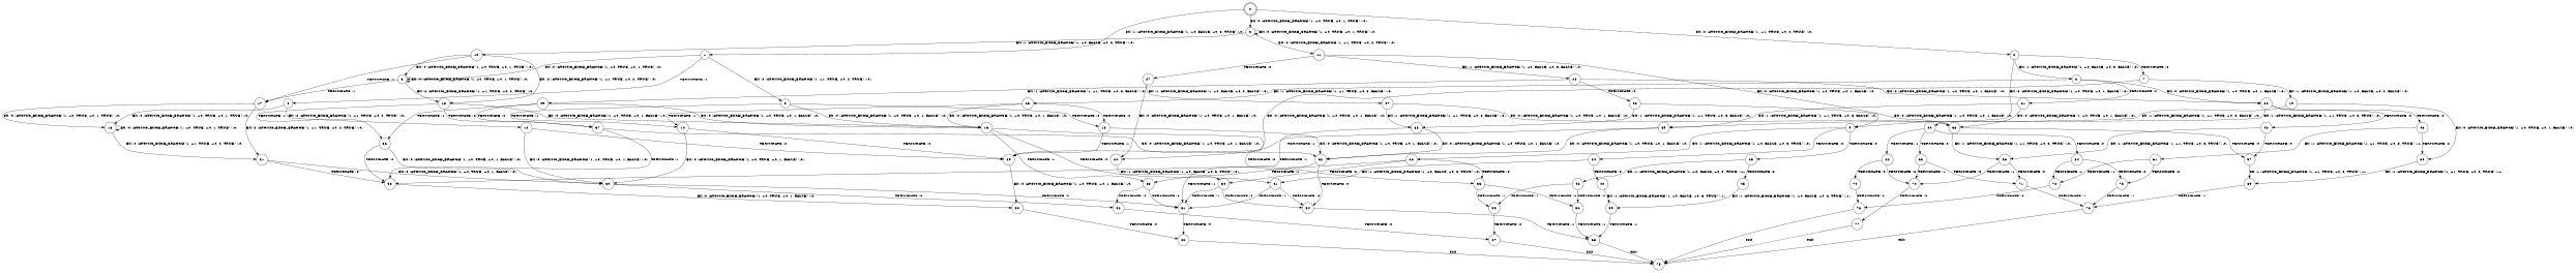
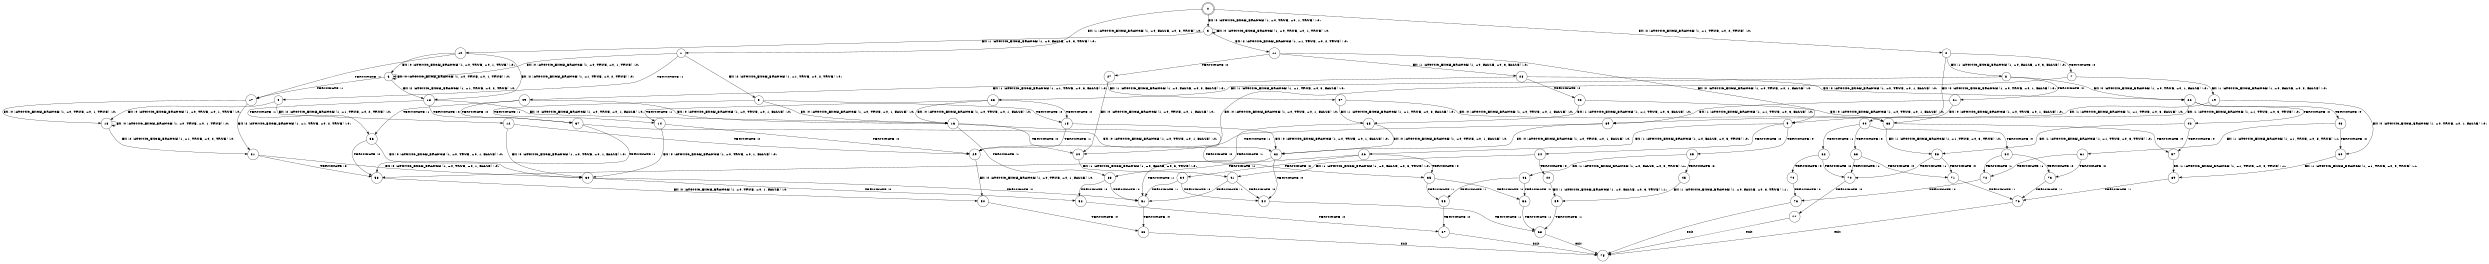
  digraph {
    node [shape=circle]
    0 [peripheries=2]
    1
    2
    3
    4
    5
    6
    7
    8
    9
    10
    11
    12
    13
    14
    15
    16
    17
    18
    19
    20
    21
    22
    23
    24
    25
    26
    27
    28
    29
    30
    31
    32
    33
    34
    35
    36
    37
    39
    60
    41
    38
    42
    43
    44
    40
    45
    46
    47
    48
    49
    50
    51
    52
    53
    54
    55
    56
    57
    58
    59
    61
    62
    63
    64
    65
    66
    67
    68
    69
    70
    71
    72
    73
    74
    75
    76
    77
    78
    0 -> 1 [label="EX !1 !ATOMIC_EXCH_BRANCH (1, +0, FALSE, +0, 3, TRUE) !:0:"]
    0 -> 2 [label="EX !2 !ATOMIC_EXCH_BRANCH (1, +1, TRUE, +0, 2, TRUE) !:0:"]
    0 -> 3 [label="EX !0 !ATOMIC_EXCH_BRANCH (1, +0, TRUE, +0, 1, TRUE) !:0:"]
    1 -> 4 [label="TERMINATE !1"]
    1 -> 5 [label="EX !2 !ATOMIC_EXCH_BRANCH (1, +1, TRUE, +0, 2, TRUE) !:0:"]
    1 -> 6 [label="EX !0 !ATOMIC_EXCH_BRANCH (1, +0, TRUE, +0, 1, TRUE) !:0:"]
    2 -> 7 [label="TERMINATE !2"]
    2 -> 8 [label="EX !1 !ATOMIC_EXCH_BRANCH (1, +0, FALSE, +0, 3, FALSE) !:0:"]
    2 -> 9 [label="EX !0 !ATOMIC_EXCH_BRANCH (1, +0, TRUE, +0, 1, FALSE) !:0:"]
    3 -> 3 [label="EX !0 !ATOMIC_EXCH_BRANCH (1, +0, TRUE, +0, 1, TRUE) !:0:"]
    3 -> 10 [label="EX !1 !ATOMIC_EXCH_BRANCH (1, +0, FALSE, +0, 3, TRUE) !:0:"]
    3 -> 11 [label="EX !2 !ATOMIC_EXCH_BRANCH (1, +1, TRUE, +0, 2, TRUE) !:0:"]
    4 -> 12 [label="EX !2 !ATOMIC_EXCH_BRANCH (1, +1, TRUE, +0, 2, TRUE) !:0:"]
    4 -> 13 [label="EX !0 !ATOMIC_EXCH_BRANCH (1, +0, TRUE, +0, 1, TRUE) !:0:"]
    5 -> 14 [label="TERMINATE !1"]
    5 -> 15 [label="TERMINATE !2"]
    5 -> 16 [label="EX !0 !ATOMIC_EXCH_BRANCH (1, +0, TRUE, +0, 1, FALSE) !:0:"]
    6 -> 6 [label="EX !0 !ATOMIC_EXCH_BRANCH (1, +0, TRUE, +0, 1, TRUE) !:0:"]
    6 -> 17 [label="TERMINATE !1"]
    6 -> 18 [label="EX !2 !ATOMIC_EXCH_BRANCH (1, +1, TRUE, +0, 2, TRUE) !:0:"]
    7 -> 19 [label="EX !1 !ATOMIC_EXCH_BRANCH (1, +0, FALSE, +0, 3, FALSE) !:0:"]
    7 -> 20 [label="EX !0 !ATOMIC_EXCH_BRANCH (1, +0, TRUE, +0, 1, FALSE) !:0:"]
    8 -> 21 [label="TERMINATE !2"]
    8 -> 22 [label="EX !0 !ATOMIC_EXCH_BRANCH (1, +0, TRUE, +0, 1, FALSE) !:0:"]
    8 -> 23 [label="EX !1 !ATOMIC_EXCH_BRANCH (1, +1, TRUE, +0, 3, FALSE) !:0:"]
    9 -> 24 [label="TERMINATE !2"]
    9 -> 25 [label="TERMINATE !0"]
    9 -> 26 [label="EX !1 !ATOMIC_EXCH_BRANCH (1, +0, FALSE, +0, 3, TRUE) !:0:"]
    10 -> 6 [label="EX !0 !ATOMIC_EXCH_BRANCH (1, +0, TRUE, +0, 1, TRUE) !:0:"]
    10 -> 17 [label="TERMINATE !1"]
    10 -> 18 [label="EX !2 !ATOMIC_EXCH_BRANCH (1, +1, TRUE, +0, 2, TRUE) !:0:"]
    11 -> 9 [label="EX !0 !ATOMIC_EXCH_BRANCH (1, +0, TRUE, +0, 1, FALSE) !:0:"]
    11 -> 27 [label="TERMINATE !2"]
    11 -> 28 [label="EX !1 !ATOMIC_EXCH_BRANCH (1, +0, FALSE, +0, 3, FALSE) !:0:"]
    12 -> 29 [label="TERMINATE !2"]
    12 -> 30 [label="EX !0 !ATOMIC_EXCH_BRANCH (1, +0, TRUE, +0, 1, FALSE) !:0:"]
    13 -> 13 [label="EX !0 !ATOMIC_EXCH_BRANCH (1, +0, TRUE, +0, 1, TRUE) !:0:"]
    13 -> 31 [label="EX !2 !ATOMIC_EXCH_BRANCH (1, +1, TRUE, +0, 2, TRUE) !:0:"]
    14 -> 29 [label="TERMINATE !2"]
    14 -> 30 [label="EX !0 !ATOMIC_EXCH_BRANCH (1, +0, TRUE, +0, 1, FALSE) !:0:"]
    15 -> 29 [label="TERMINATE !1"]
    15 -> 32 [label="EX !0 !ATOMIC_EXCH_BRANCH (1, +0, TRUE, +0, 1, FALSE) !:0:"]
    16 -> 33 [label="TERMINATE !1"]
-   16 -> 34 [label="TERMINATE !2"]
+   16 -> 20 [label="TERMINATE !2"]
    16 -> 35 [label="TERMINATE !0"]
    17 -> 13 [label="EX !0 !ATOMIC_EXCH_BRANCH (1, +0, TRUE, +0, 1, TRUE) !:0:"]
    17 -> 31 [label="EX !2 !ATOMIC_EXCH_BRANCH (1, +1, TRUE, +0, 2, TRUE) !:0:"]
    18 -> 16 [label="EX !0 !ATOMIC_EXCH_BRANCH (1, +0, TRUE, +0, 1, FALSE) !:0:"]
    18 -> 36 [label="TERMINATE !1"]
    18 -> 37 [label="TERMINATE !2"]
    19 -> 39 [label="EX !1 !ATOMIC_EXCH_BRANCH (1, +1, TRUE, +0, 3, FALSE) !:0:"]
    19 -> 60 [label="EX !0 !ATOMIC_EXCH_BRANCH (1, +0, TRUE, +0, 1, FALSE) !:0:"]
    20 -> 41 [label="EX !1 !ATOMIC_EXCH_BRANCH (1, +0, FALSE, +0, 3, TRUE) !:0:"]
    21 -> 39 [label="EX !1 !ATOMIC_EXCH_BRANCH (1, +1, TRUE, +0, 3, FALSE) !:0:"]
    21 -> 38 [label="EX !0 !ATOMIC_EXCH_BRANCH (1, +0, TRUE, +0, 1, FALSE) !:0:"]
    22 -> 42 [label="TERMINATE !2"]
    22 -> 43 [label="TERMINATE !0"]
    22 -> 44 [label="EX !1 !ATOMIC_EXCH_BRANCH (1, +1, TRUE, +0, 3, TRUE) !:0:"]
    23 -> 14 [label="TERMINATE !1"]
    23 -> 15 [label="TERMINATE !2"]
    23 -> 16 [label="EX !0 !ATOMIC_EXCH_BRANCH (1, +0, TRUE, +0, 1, FALSE) !:0:"]
    24 -> 41 [label="EX !1 !ATOMIC_EXCH_BRANCH (1, +0, FALSE, +0, 3, TRUE) !:0:"]
    24 -> 40 [label="TERMINATE !0"]
    25 -> 45 [label="TERMINATE !2"]
    25 -> 46 [label="EX !1 !ATOMIC_EXCH_BRANCH (1, +0, FALSE, +0, 3, TRUE) !:1:"]
    26 -> 33 [label="TERMINATE !1"]
    26 -> 34 [label="TERMINATE !2"]
    26 -> 35 [label="TERMINATE !0"]
    27 -> 20 [label="EX !0 !ATOMIC_EXCH_BRANCH (1, +0, TRUE, +0, 1, FALSE) !:0:"]
    27 -> 47 [label="EX !1 !ATOMIC_EXCH_BRANCH (1, +0, FALSE, +0, 3, FALSE) !:0:"]
    28 -> 22 [label="EX !0 !ATOMIC_EXCH_BRANCH (1, +0, TRUE, +0, 1, FALSE) !:0:"]
    28 -> 48 [label="TERMINATE !2"]
    28 -> 49 [label="EX !1 !ATOMIC_EXCH_BRANCH (1, +1, TRUE, +0, 3, FALSE) !:0:"]
    29 -> 50 [label="EX !0 !ATOMIC_EXCH_BRANCH (1, +0, TRUE, +0, 1, FALSE) !:0:"]
    30 -> 51 [label="TERMINATE !2"]
    30 -> 52 [label="TERMINATE !0"]
    31 -> 30 [label="EX !0 !ATOMIC_EXCH_BRANCH (1, +0, TRUE, +0, 1, FALSE) !:0:"]
    31 -> 53 [label="TERMINATE !2"]
    32 -> 51 [label="TERMINATE !1"]
    32 -> 54 [label="TERMINATE !0"]
    33 -> 51 [label="TERMINATE !2"]
    33 -> 52 [label="TERMINATE !0"]
    34 -> 51 [label="TERMINATE !1"]
    34 -> 54 [label="TERMINATE !0"]
    35 -> 55 [label="TERMINATE !1"]
    35 -> 56 [label="TERMINATE !2"]
    36 -> 30 [label="EX !0 !ATOMIC_EXCH_BRANCH (1, +0, TRUE, +0, 1, FALSE) !:0:"]
    36 -> 53 [label="TERMINATE !2"]
    37 -> 32 [label="EX !0 !ATOMIC_EXCH_BRANCH (1, +0, TRUE, +0, 1, FALSE) !:0:"]
    37 -> 53 [label="TERMINATE !1"]
    39 -> 29 [label="TERMINATE !1"]
    39 -> 32 [label="EX !0 !ATOMIC_EXCH_BRANCH (1, +0, TRUE, +0, 1, FALSE) !:0:"]
    60 -> 69 [label="EX !1 !ATOMIC_EXCH_BRANCH (1, +1, TRUE, +0, 3, TRUE) !:1:"]
    41 -> 51 [label="TERMINATE !1"]
    41 -> 54 [label="TERMINATE !0"]
    38 -> 57 [label="TERMINATE !0"]
    38 -> 58 [label="EX !1 !ATOMIC_EXCH_BRANCH (1, +1, TRUE, +0, 3, TRUE) !:0:"]
    42 -> 57 [label="TERMINATE !0"]
    42 -> 58 [label="EX !1 !ATOMIC_EXCH_BRANCH (1, +1, TRUE, +0, 3, TRUE) !:0:"]
    43 -> 60 [label="TERMINATE !2"]
    43 -> 61 [label="EX !1 !ATOMIC_EXCH_BRANCH (1, +1, TRUE, +0, 3, TRUE) !:1:"]
    44 -> 62 [label="TERMINATE !1"]
    44 -> 63 [label="TERMINATE !2"]
    44 -> 64 [label="TERMINATE !0"]
    40 -> 59 [label="EX !1 !ATOMIC_EXCH_BRANCH (1, +0, FALSE, +0, 3, TRUE) !:1:"]
    45 -> 59 [label="EX !1 !ATOMIC_EXCH_BRANCH (1, +0, FALSE, +0, 3, TRUE) !:1:"]
    46 -> 55 [label="TERMINATE !1"]
    46 -> 56 [label="TERMINATE !2"]
    47 -> 38 [label="EX !0 !ATOMIC_EXCH_BRANCH (1, +0, TRUE, +0, 1, FALSE) !:0:"]
    47 -> 65 [label="EX !1 !ATOMIC_EXCH_BRANCH (1, +1, TRUE, +0, 3, FALSE) !:0:"]
    48 -> 38 [label="EX !0 !ATOMIC_EXCH_BRANCH (1, +0, TRUE, +0, 1, FALSE) !:0:"]
    48 -> 65 [label="EX !1 !ATOMIC_EXCH_BRANCH (1, +1, TRUE, +0, 3, FALSE) !:0:"]
    49 -> 16 [label="EX !0 !ATOMIC_EXCH_BRANCH (1, +0, TRUE, +0, 1, FALSE) !:0:"]
    49 -> 36 [label="TERMINATE !1"]
    49 -> 37 [label="TERMINATE !2"]
    50 -> 66 [label="TERMINATE !0"]
    51 -> 66 [label="TERMINATE !0"]
    52 -> 67 [label="TERMINATE !2"]
    53 -> 50 [label="EX !0 !ATOMIC_EXCH_BRANCH (1, +0, TRUE, +0, 1, FALSE) !:0:"]
    54 -> 68 [label="TERMINATE !1"]
    55 -> 67 [label="TERMINATE !2"]
    56 -> 68 [label="TERMINATE !1"]
    57 -> 69 [label="EX !1 !ATOMIC_EXCH_BRANCH (1, +1, TRUE, +0, 3, TRUE) !:1:"]
    58 -> 70 [label="TERMINATE !1"]
    58 -> 71 [label="TERMINATE !0"]
    59 -> 68 [label="TERMINATE !1"]
    61 -> 72 [label="TERMINATE !1"]
    61 -> 73 [label="TERMINATE !2"]
    62 -> 70 [label="TERMINATE !2"]
    62 -> 74 [label="TERMINATE !0"]
    63 -> 70 [label="TERMINATE !1"]
    63 -> 71 [label="TERMINATE !0"]
    64 -> 72 [label="TERMINATE !1"]
    64 -> 73 [label="TERMINATE !2"]
    65 -> 32 [label="EX !0 !ATOMIC_EXCH_BRANCH (1, +0, TRUE, +0, 1, FALSE) !:0:"]
    65 -> 53 [label="TERMINATE !1"]
    66 -> 75 [label=exit]
    67 -> 75 [label=exit]
    68 -> 75 [label=exit]
    69 -> 76 [label="TERMINATE !1"]
    70 -> 77 [label="TERMINATE !0"]
    71 -> 76 [label="TERMINATE !1"]
    72 -> 78 [label="TERMINATE !2"]
    73 -> 76 [label="TERMINATE !1"]
    74 -> 78 [label="TERMINATE !2"]
    76 -> 75 [label=exit]
    77 -> 75 [label=exit]
    78 -> 75 [label=exit]
  }
